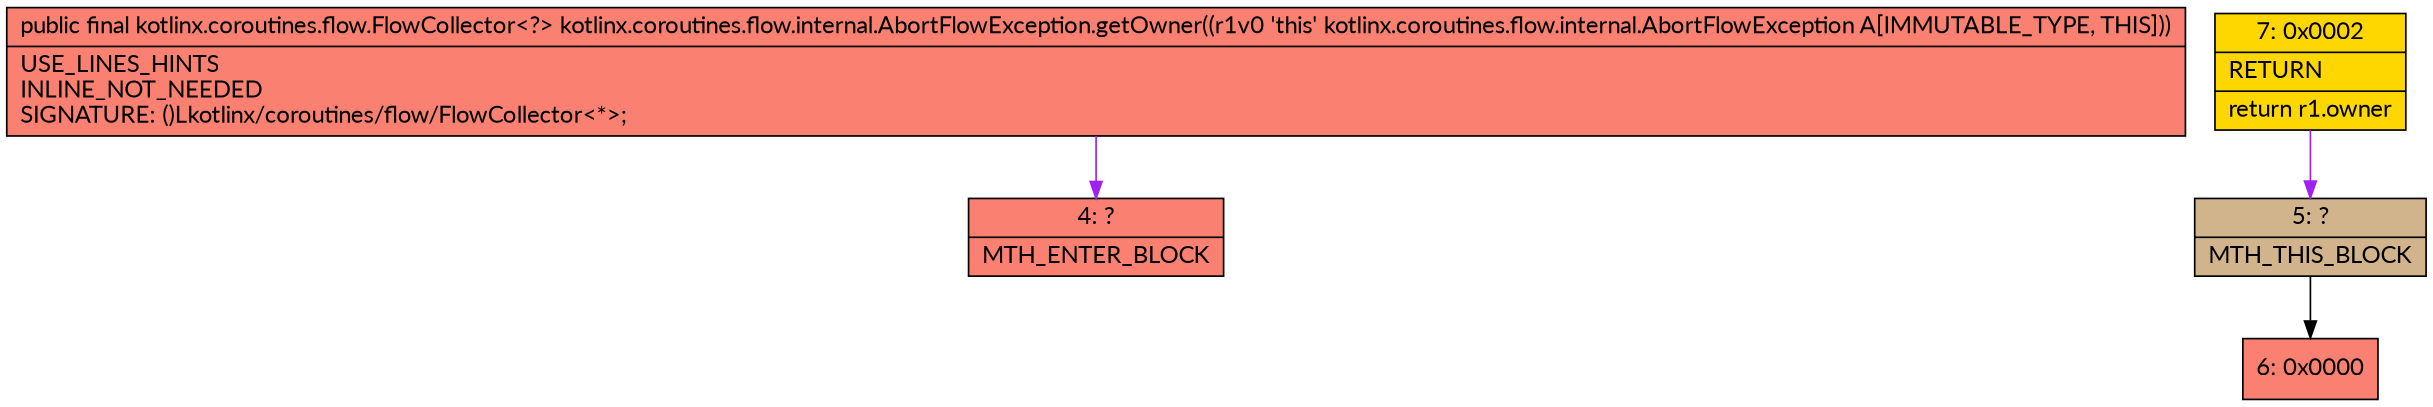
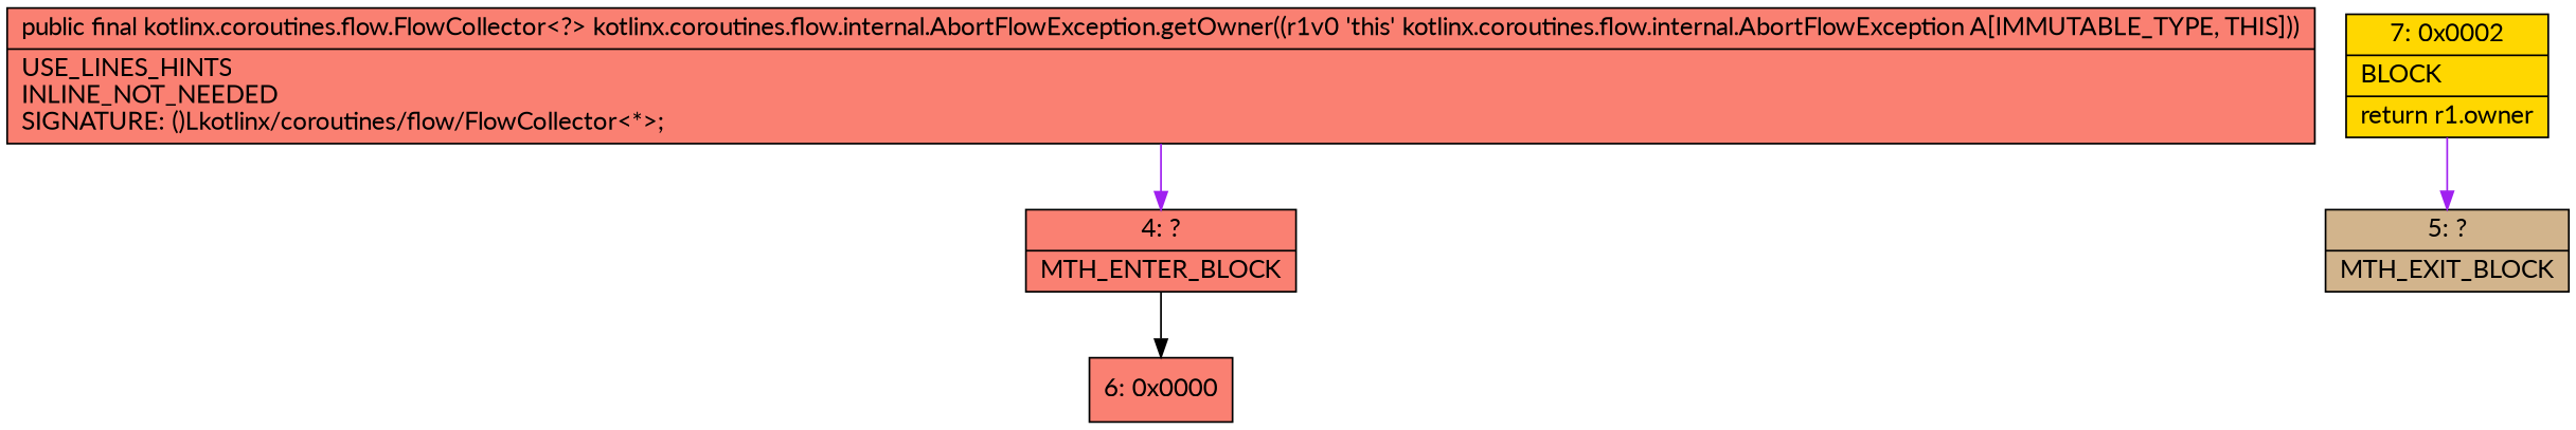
  digraph {
    fontname=Lato
    node [fillcolor=salmon fontname=Lato shape=record style=filled]
    edge [color=purple fontname=Lato]
    n1 [label="{4\:\ ?|MTH_ENTER_BLOCK\l}"]
    n2 [label="{6\:\ 0x0000}"]
-   n3 [fillcolor=gold label="{7\:\ 0x0002|RETURN\l|return r1.owner\l}"]
-   n4 [fillcolor=tan label="{5\:\ ?|MTH_THIS_BLOCK\l}"]
+   n3 [fillcolor=gold label="{7\:\ 0x0002|BLOCK\l|return r1.owner\l}"]
+   n4 [fillcolor=tan label="{5\:\ ?|MTH_EXIT_BLOCK\l}"]
    n5 [label="{public final kotlinx.coroutines.flow.FlowCollector\<?\> kotlinx.coroutines.flow.internal.AbortFlowException.getOwner((r1v0 'this' kotlinx.coroutines.flow.internal.AbortFlowException A[IMMUTABLE_TYPE, THIS]))  | USE_LINES_HINTS\lINLINE_NOT_NEEDED\lSIGNATURE: ()Lkotlinx\/coroutines\/flow\/FlowCollector\<*\>;\l}"]
-   n4 -> n2 [color=black]
+   n1 -> n2 [color=black]
    n3 -> n4
    n5 -> n1
  }
